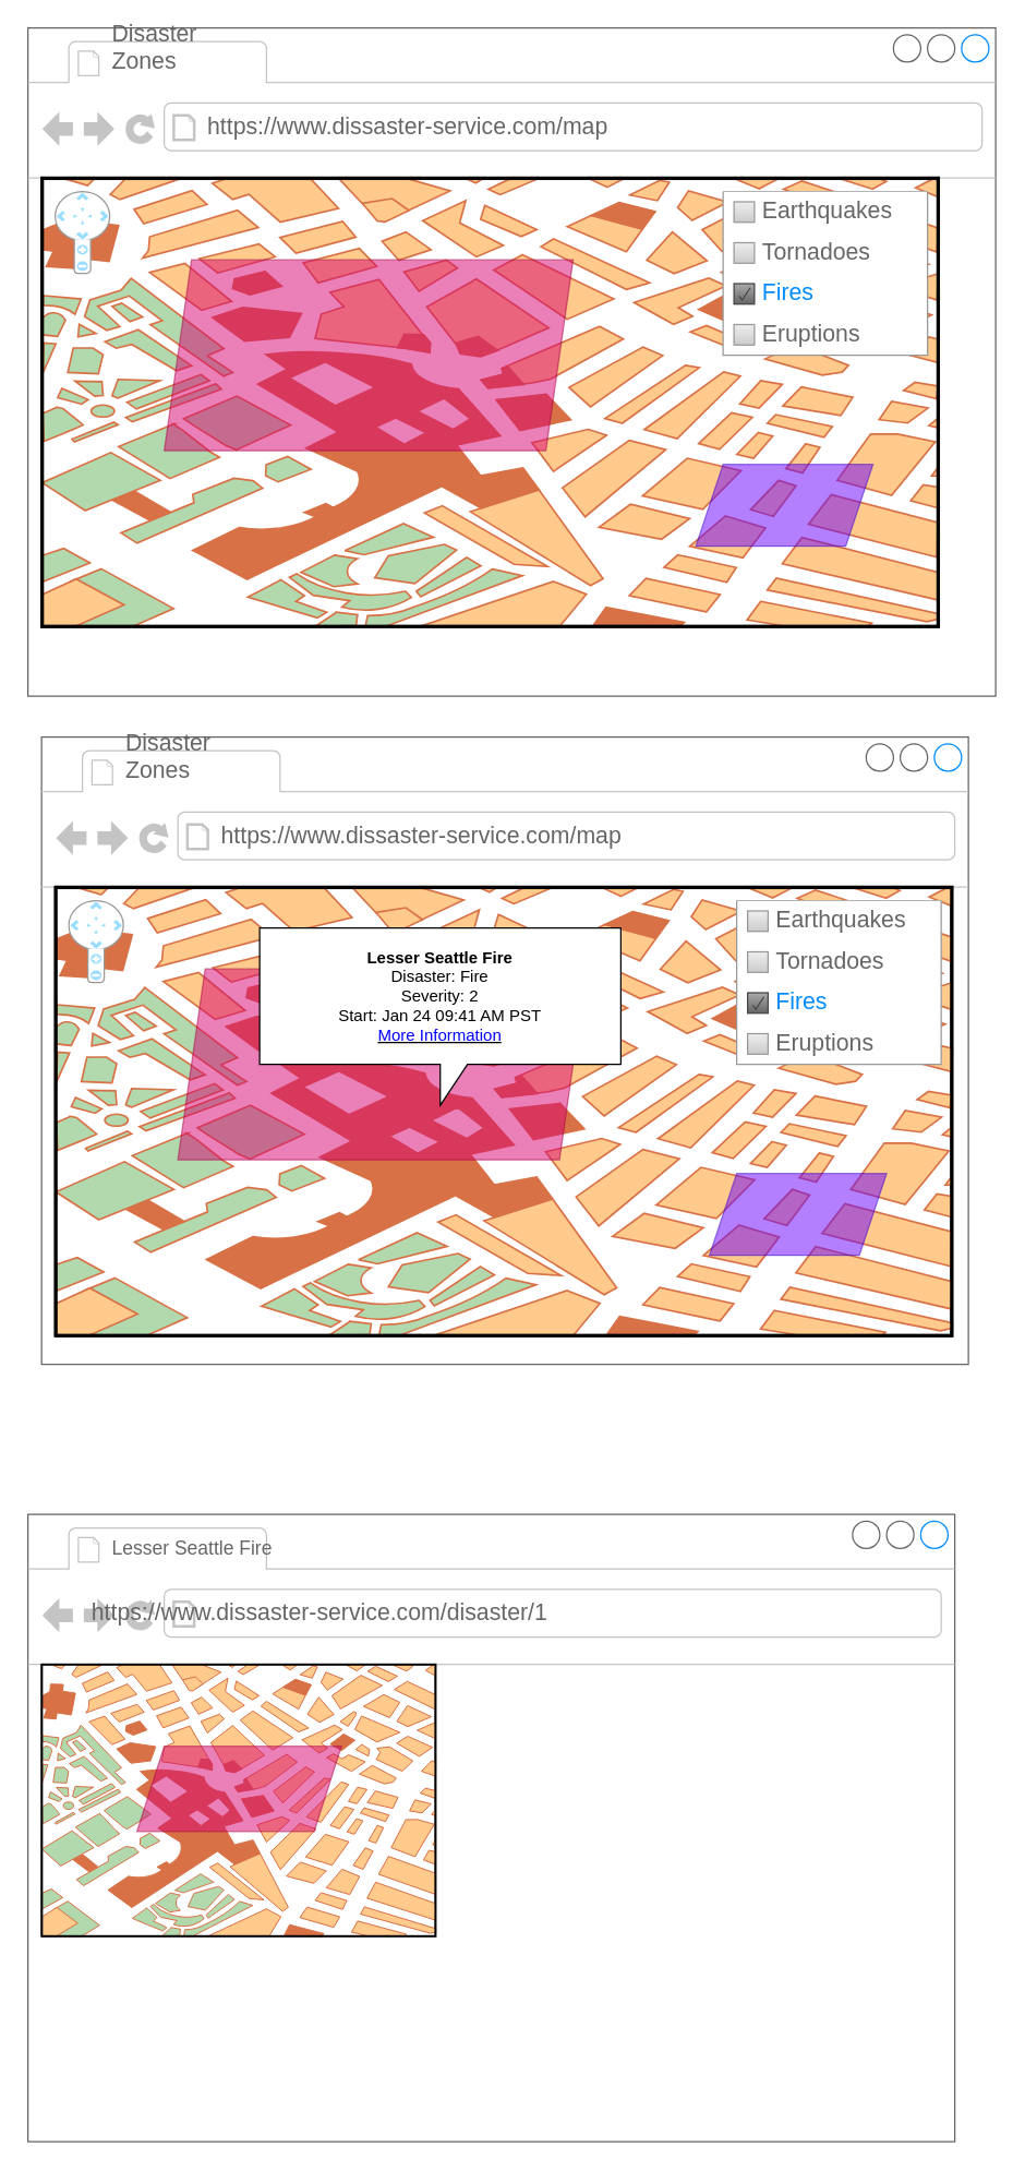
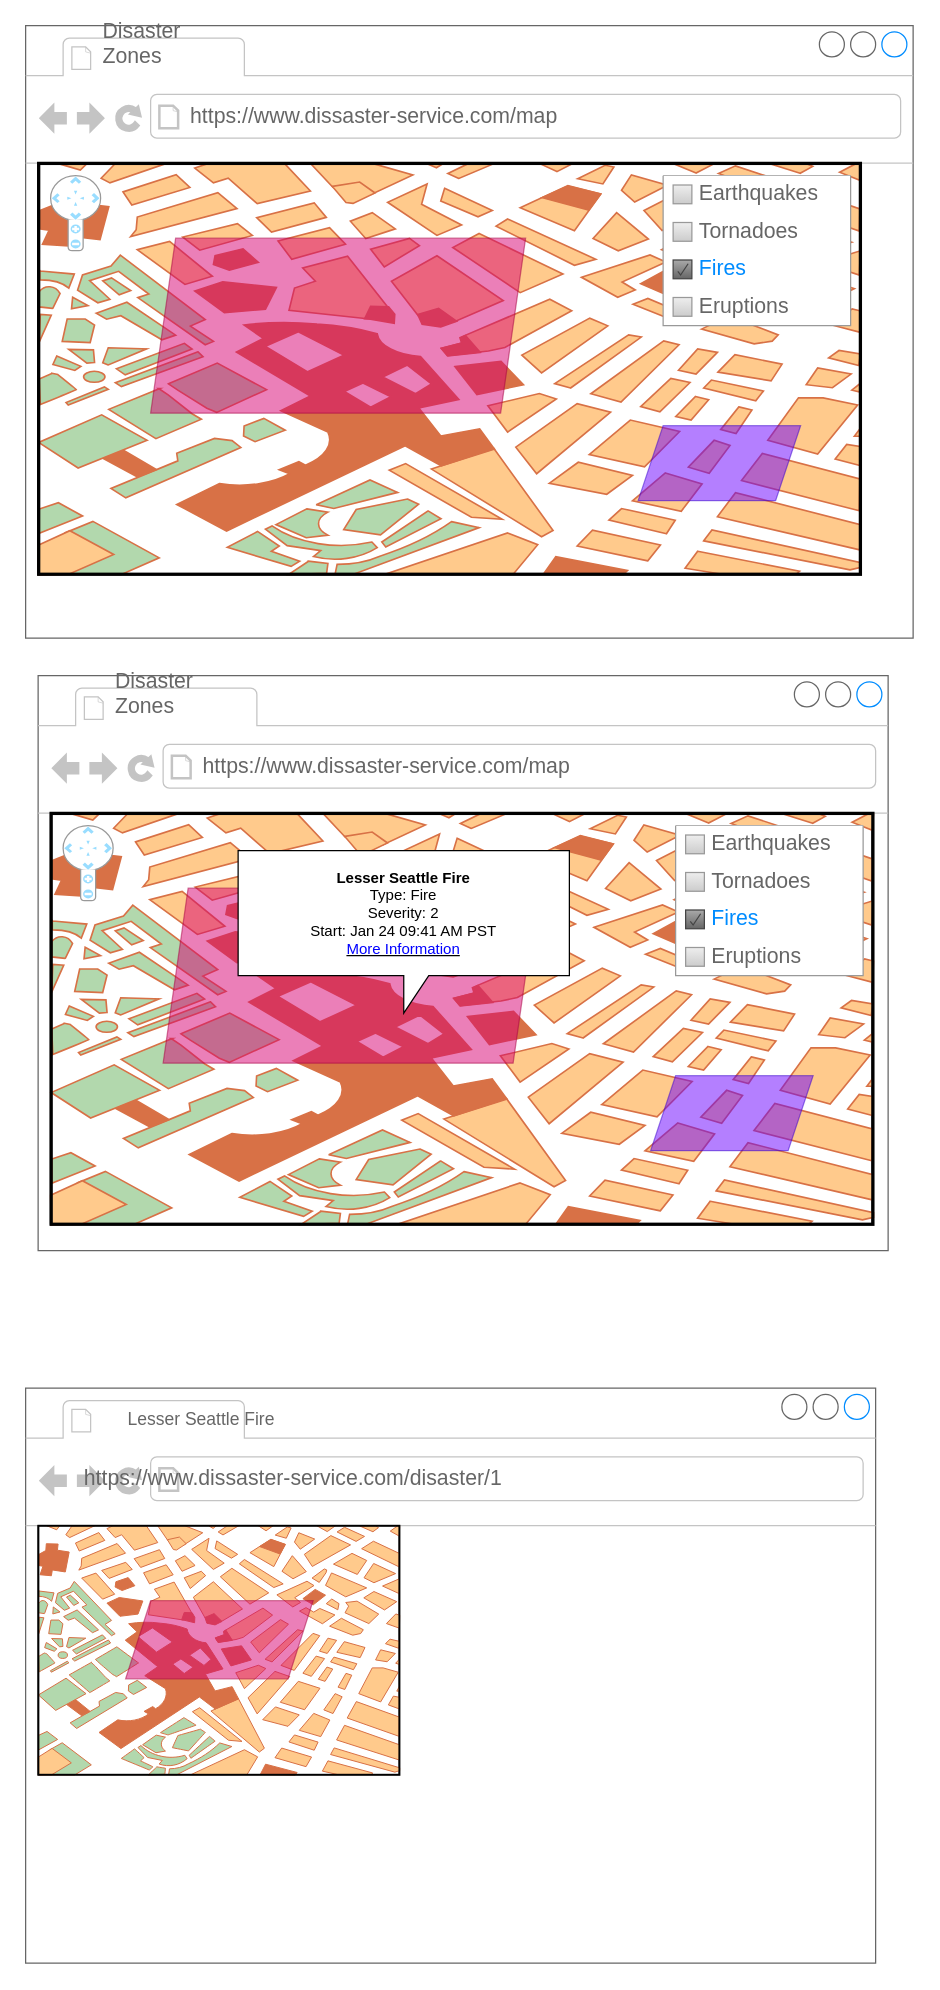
  <mxCell id="0" />
  <mxCell id="1" parent="0" />
  <mxCell id="2" value="" style="strokeWidth=1;shadow=0;dashed=0;align=center;html=1;shape=mxgraph.mockup.containers.browserWindow;rSize=0;strokeColor=#666666;strokeColor2=#008cff;strokeColor3=#c4c4c4;mainText=,;recursiveResize=0;" vertex="1" parent="1"><mxGeometry x="20" y="20" width="710" height="490" as="geometry" /></mxCell>
  <mxCell id="3" value="Disaster Zones&lt;div&gt;&lt;br&gt;&lt;/div&gt;" style="strokeWidth=1;shadow=0;dashed=0;align=center;html=1;shape=mxgraph.mockup.containers.anchor;fontSize=17;fontColor=#666666;align=left;whiteSpace=wrap;" vertex="1" parent="2"><mxGeometry x="60" y="12" width="110" height="26" as="geometry" /></mxCell>
  <mxCell id="4" value="https://www.dissaster-service.com/map" style="strokeWidth=1;shadow=0;dashed=0;align=center;html=1;shape=mxgraph.mockup.containers.anchor;rSize=0;fontSize=17;fontColor=#666666;align=left;" vertex="1" parent="2"><mxGeometry x="130" y="60" width="250" height="26" as="geometry" /></mxCell>
  <mxCell id="5" value="" style="verticalLabelPosition=bottom;shadow=0;dashed=0;align=center;html=1;verticalAlign=top;strokeWidth=1;shape=mxgraph.mockup.misc.map;" vertex="1" parent="2"><mxGeometry x="10" y="110" width="660" height="330" as="geometry" /></mxCell>
  <mxCell id="6" value="" style="verticalLabelPosition=bottom;shadow=0;dashed=0;align=center;html=1;verticalAlign=top;strokeWidth=1;shape=mxgraph.mockup.navigation.mapNavigator;fillColor2=#99ddff;strokeColor2=none;strokeColor3=#ffffff;strokeColor=#999999;" vertex="1" parent="2"><mxGeometry x="20" y="120" width="40" height="60" as="geometry" /></mxCell>
  <mxCell id="7" value="" style="shape=parallelogram;perimeter=parallelogramPerimeter;whiteSpace=wrap;html=1;fixedSize=1;fillColor=#d80073;fontColor=#ffffff;strokeColor=#A50040;opacity=50;" vertex="1" parent="2"><mxGeometry x="100" y="170" width="300" height="140" as="geometry" /></mxCell>
  <mxCell id="8" value="" style="swimlane;strokeColor=#999999;swimlaneFillColor=#FFFFFF;fillColor=#ffffff;fontColor=#666666;fontStyle=0;childLayout=stackLayout;horizontal=1;startSize=0;horizontalStack=0;resizeParent=1;resizeParentMax=0;resizeLast=0;collapsible=0;marginBottom=0;whiteSpace=wrap;html=1;" vertex="1" parent="2"><mxGeometry x="510" y="120" width="150" height="120" as="geometry" /></mxCell>
  <mxCell id="9" value="Earthquakes" style="text;strokeColor=none;align=left;verticalAlign=middle;spacingLeft=27;spacingRight=10;overflow=hidden;points=[[0,0.5],[1,0.5]];portConstraint=eastwest;rotatable=0;whiteSpace=wrap;html=1;fillColor=none;fontColor=inherit;fontSize=17;" vertex="1" parent="8"><mxGeometry width="150" height="30" as="geometry" /></mxCell>
  <mxCell id="10" value="" style="resizable=0;fillColor=#EEEEEE;strokeColor=#999999;gradientColor=#cccccc;html=1;" vertex="1" parent="9"><mxGeometry y="0.5" width="15" height="15" relative="1" as="geometry"><mxPoint x="8" y="-7.5" as="offset" /></mxGeometry></mxCell>
  <mxCell id="11" value="Tornadoes" style="text;strokeColor=none;align=left;verticalAlign=middle;spacingLeft=27;spacingRight=10;overflow=hidden;points=[[0,0.5],[1,0.5]];portConstraint=eastwest;rotatable=0;whiteSpace=wrap;html=1;rSize=5;fillColor=none;fontColor=inherit;fontSize=17;" vertex="1" parent="8"><mxGeometry y="30" width="150" height="30" as="geometry" /></mxCell>
  <mxCell id="12" value="" style="resizable=0;fillColor=#EEEEEE;strokeColor=#999999;gradientColor=#cccccc;html=1;" vertex="1" parent="11"><mxGeometry y="0.5" width="15" height="15" relative="1" as="geometry"><mxPoint x="8" y="-7.5" as="offset" /></mxGeometry></mxCell>
  <mxCell id="13" value="Fires" style="text;strokeColor=none;align=left;verticalAlign=middle;spacingLeft=27;spacingRight=10;overflow=hidden;points=[[0,0.5],[1,0.5]];portConstraint=eastwest;rotatable=0;whiteSpace=wrap;html=1;rSize=5;fillColor=none;fontColor=#008CFF;fontSize=17;" vertex="1" parent="8"><mxGeometry y="60" width="150" height="30" as="geometry" /></mxCell>
  <mxCell id="14" value="" style="shape=mxgraph.mockup.forms.checkbox;resizable=0;fillColor=#AAAAAA;gradientColor=#666666;strokeColor=#444444;html=1;" vertex="1" parent="13"><mxGeometry y="0.5" width="15" height="15" relative="1" as="geometry"><mxPoint x="8" y="-7.5" as="offset" /></mxGeometry></mxCell>
  <mxCell id="15" value="Eruptions" style="text;strokeColor=none;align=left;verticalAlign=middle;spacingLeft=27;spacingRight=10;overflow=hidden;points=[[0,0.5],[1,0.5]];portConstraint=eastwest;rotatable=0;whiteSpace=wrap;html=1;fillColor=none;fontColor=inherit;fontSize=17;" vertex="1" parent="8"><mxGeometry y="90" width="150" height="30" as="geometry" /></mxCell>
  <mxCell id="16" value="" style="resizable=0;fillColor=#EEEEEE;strokeColor=#999999;gradientColor=#cccccc;html=1;" vertex="1" parent="15"><mxGeometry y="0.5" width="15" height="15" relative="1" as="geometry"><mxPoint x="8" y="-7.5" as="offset" /></mxGeometry></mxCell>
  <mxCell id="17" value="" style="shape=parallelogram;perimeter=parallelogramPerimeter;whiteSpace=wrap;html=1;fixedSize=1;fillColor=#6a00ff;fontColor=#ffffff;strokeColor=#3700CC;opacity=50;" vertex="1" parent="2"><mxGeometry x="490" y="320" width="130" height="60" as="geometry" /></mxCell>
  <mxCell id="18" value="" style="strokeWidth=1;shadow=0;dashed=0;align=center;html=1;shape=mxgraph.mockup.containers.browserWindow;rSize=0;strokeColor=#666666;strokeColor2=#008cff;strokeColor3=#c4c4c4;mainText=,;recursiveResize=0;" vertex="1" parent="2"><mxGeometry x="10" y="520" width="680" height="460" as="geometry" /></mxCell>
  <mxCell id="19" value="Disaster Zones&lt;div&gt;&lt;br&gt;&lt;/div&gt;" style="strokeWidth=1;shadow=0;dashed=0;align=center;html=1;shape=mxgraph.mockup.containers.anchor;fontSize=17;fontColor=#666666;align=left;whiteSpace=wrap;" vertex="1" parent="18"><mxGeometry x="60" y="12" width="110" height="26" as="geometry" /></mxCell>
  <mxCell id="20" value="https://www.dissaster-service.com/map" style="strokeWidth=1;shadow=0;dashed=0;align=center;html=1;shape=mxgraph.mockup.containers.anchor;rSize=0;fontSize=17;fontColor=#666666;align=left;" vertex="1" parent="18"><mxGeometry x="130" y="60" width="250" height="26" as="geometry" /></mxCell>
  <mxCell id="21" value="" style="verticalLabelPosition=bottom;shadow=0;dashed=0;align=center;html=1;verticalAlign=top;strokeWidth=1;shape=mxgraph.mockup.misc.map;" vertex="1" parent="18"><mxGeometry x="10" y="110" width="660" height="330" as="geometry" /></mxCell>
  <mxCell id="22" value="" style="verticalLabelPosition=bottom;shadow=0;dashed=0;align=center;html=1;verticalAlign=top;strokeWidth=1;shape=mxgraph.mockup.navigation.mapNavigator;fillColor2=#99ddff;strokeColor2=none;strokeColor3=#ffffff;strokeColor=#999999;" vertex="1" parent="18"><mxGeometry x="20" y="120" width="40" height="60" as="geometry" /></mxCell>
  <mxCell id="23" value="" style="shape=parallelogram;perimeter=parallelogramPerimeter;whiteSpace=wrap;html=1;fixedSize=1;fillColor=#d80073;fontColor=#ffffff;strokeColor=#A50040;opacity=50;" vertex="1" parent="18"><mxGeometry x="100" y="170" width="300" height="140" as="geometry" /></mxCell>
  <mxCell id="24" value="" style="swimlane;strokeColor=#999999;swimlaneFillColor=#FFFFFF;fillColor=#ffffff;fontColor=#666666;fontStyle=0;childLayout=stackLayout;horizontal=1;startSize=0;horizontalStack=0;resizeParent=1;resizeParentMax=0;resizeLast=0;collapsible=0;marginBottom=0;whiteSpace=wrap;html=1;" vertex="1" parent="18"><mxGeometry x="510" y="120" width="150" height="120" as="geometry" /></mxCell>
  <mxCell id="25" value="Earthquakes" style="text;strokeColor=none;align=left;verticalAlign=middle;spacingLeft=27;spacingRight=10;overflow=hidden;points=[[0,0.5],[1,0.5]];portConstraint=eastwest;rotatable=0;whiteSpace=wrap;html=1;fillColor=none;fontColor=inherit;fontSize=17;" vertex="1" parent="24"><mxGeometry width="150" height="30" as="geometry" /></mxCell>
  <mxCell id="26" value="" style="resizable=0;fillColor=#EEEEEE;strokeColor=#999999;gradientColor=#cccccc;html=1;" vertex="1" parent="25"><mxGeometry y="0.5" width="15" height="15" relative="1" as="geometry"><mxPoint x="8" y="-7.5" as="offset" /></mxGeometry></mxCell>
  <mxCell id="27" value="Tornadoes" style="text;strokeColor=none;align=left;verticalAlign=middle;spacingLeft=27;spacingRight=10;overflow=hidden;points=[[0,0.5],[1,0.5]];portConstraint=eastwest;rotatable=0;whiteSpace=wrap;html=1;rSize=5;fillColor=none;fontColor=inherit;fontSize=17;" vertex="1" parent="24"><mxGeometry y="30" width="150" height="30" as="geometry" /></mxCell>
  <mxCell id="28" value="" style="resizable=0;fillColor=#EEEEEE;strokeColor=#999999;gradientColor=#cccccc;html=1;" vertex="1" parent="27"><mxGeometry y="0.5" width="15" height="15" relative="1" as="geometry"><mxPoint x="8" y="-7.5" as="offset" /></mxGeometry></mxCell>
  <mxCell id="29" value="Fires" style="text;strokeColor=none;align=left;verticalAlign=middle;spacingLeft=27;spacingRight=10;overflow=hidden;points=[[0,0.5],[1,0.5]];portConstraint=eastwest;rotatable=0;whiteSpace=wrap;html=1;rSize=5;fillColor=none;fontColor=#008CFF;fontSize=17;" vertex="1" parent="24"><mxGeometry y="60" width="150" height="30" as="geometry" /></mxCell>
  <mxCell id="30" value="" style="shape=mxgraph.mockup.forms.checkbox;resizable=0;fillColor=#AAAAAA;gradientColor=#666666;strokeColor=#444444;html=1;" vertex="1" parent="29"><mxGeometry y="0.5" width="15" height="15" relative="1" as="geometry"><mxPoint x="8" y="-7.5" as="offset" /></mxGeometry></mxCell>
  <mxCell id="31" value="Eruptions" style="text;strokeColor=none;align=left;verticalAlign=middle;spacingLeft=27;spacingRight=10;overflow=hidden;points=[[0,0.5],[1,0.5]];portConstraint=eastwest;rotatable=0;whiteSpace=wrap;html=1;fillColor=none;fontColor=inherit;fontSize=17;" vertex="1" parent="24"><mxGeometry y="90" width="150" height="30" as="geometry" /></mxCell>
  <mxCell id="32" value="" style="resizable=0;fillColor=#EEEEEE;strokeColor=#999999;gradientColor=#cccccc;html=1;" vertex="1" parent="31"><mxGeometry y="0.5" width="15" height="15" relative="1" as="geometry"><mxPoint x="8" y="-7.5" as="offset" /></mxGeometry></mxCell>
  <mxCell id="33" value="" style="shape=parallelogram;perimeter=parallelogramPerimeter;whiteSpace=wrap;html=1;fixedSize=1;fillColor=#6a00ff;fontColor=#ffffff;strokeColor=#3700CC;opacity=50;" vertex="1" parent="18"><mxGeometry x="490" y="320" width="130" height="60" as="geometry" /></mxCell>
  <mxCell id="34" value="" style="shape=image;html=1;verticalAlign=top;verticalLabelPosition=bottom;labelBackgroundColor=#ffffff;imageAspect=0;aspect=fixed;image=https://cdn0.iconfinder.com/data/icons/phosphor-fill-vol-2/256/cursor-fill-128.png" vertex="1" parent="18"><mxGeometry x="370" y="280" width="38" height="38" as="geometry" /></mxCell>
- <mxCell id="35" value="&lt;b&gt;Lesser Seattle Fire&lt;/b&gt;&lt;div&gt;Disaster: Fire&lt;/div&gt;&lt;div&gt;Severity: 2&lt;/div&gt;&lt;div&gt;Start: Jan 24 09:41 AM PST&lt;/div&gt;&lt;div&gt;&lt;u&gt;&lt;font style=&quot;color: rgb(0, 0, 255);&quot;&gt;More Information&lt;/font&gt;&lt;/u&gt;&lt;/div&gt;" style="shape=callout;whiteSpace=wrap;html=1;perimeter=calloutPerimeter;" vertex="1" parent="18"><mxGeometry x="160" y="140" width="265" height="130" as="geometry" /></mxCell>
+ <mxCell id="35" value="&lt;b&gt;Lesser Seattle Fire&lt;/b&gt;&lt;div&gt;Type: Fire&lt;/div&gt;&lt;div&gt;Severity: 2&lt;/div&gt;&lt;div&gt;Start: Jan 24 09:41 AM PST&lt;/div&gt;&lt;div&gt;&lt;u&gt;&lt;font style=&quot;color: rgb(0, 0, 255);&quot;&gt;More Information&lt;/font&gt;&lt;/u&gt;&lt;/div&gt;" style="shape=callout;whiteSpace=wrap;html=1;perimeter=calloutPerimeter;" vertex="1" parent="18"><mxGeometry x="160" y="140" width="265" height="130" as="geometry" /></mxCell>
  <mxCell id="36" value="" style="strokeWidth=1;shadow=0;dashed=0;align=center;html=1;shape=mxgraph.mockup.containers.browserWindow;rSize=0;strokeColor=#666666;strokeColor2=#008cff;strokeColor3=#c4c4c4;mainText=,;recursiveResize=0;" vertex="1" parent="1"><mxGeometry x="20" y="1110" width="680" height="460" as="geometry" /></mxCell>
- <mxCell id="37" value="&lt;div&gt;&lt;font style=&quot;font-size: 14px;&quot;&gt;Lesser Seattle Fire&lt;/font&gt;&lt;/div&gt;" style="strokeWidth=1;shadow=0;dashed=0;align=center;html=1;shape=mxgraph.mockup.containers.anchor;fontSize=17;fontColor=#666666;align=left;whiteSpace=wrap;" vertex="1" parent="36"><mxGeometry x="60" y="12" width="130" height="26" as="geometry" /></mxCell>
+ <mxCell id="37" value="&lt;div&gt;&lt;font style=&quot;font-size: 14px;&quot;&gt;Lesser Seattle Fire&lt;/font&gt;&lt;/div&gt;" style="strokeWidth=1;shadow=0;dashed=0;align=center;html=1;shape=mxgraph.mockup.containers.anchor;fontSize=17;fontColor=#666666;align=left;whiteSpace=wrap;" vertex="1" parent="36"><mxGeometry x="80" y="12" width="130" height="26" as="geometry" /></mxCell>
  <mxCell id="38" value="https://www.dissaster-service.com/disaster/1" style="strokeWidth=1;shadow=0;dashed=0;align=center;html=1;shape=mxgraph.mockup.containers.anchor;rSize=0;fontSize=17;fontColor=#666666;align=left;" vertex="1" parent="36"><mxGeometry x="45" y="60" width="250" height="26" as="geometry" /></mxCell>
  <mxCell id="39" value="" style="verticalLabelPosition=bottom;shadow=0;dashed=0;align=center;html=1;verticalAlign=top;strokeWidth=1;shape=mxgraph.mockup.misc.map;" vertex="1" parent="36"><mxGeometry x="10" y="110" width="290" height="200" as="geometry" /></mxCell>
  <mxCell id="40" value="" style="shape=parallelogram;perimeter=parallelogramPerimeter;whiteSpace=wrap;html=1;fixedSize=1;fillColor=#d80073;fontColor=#ffffff;strokeColor=#A50040;opacity=50;" vertex="1" parent="36"><mxGeometry x="80" y="170" width="150" height="62.5" as="geometry" /></mxCell>
